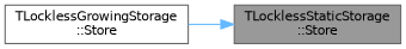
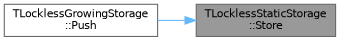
  digraph {
    rankdir=RL
    node [fontname=Helvetica fontsize=10 shape=box style=filled]
    n1 [color=gray40 fillcolor=grey60 fontcolor=black height=0.2 label="TLocklessStaticStorage\l::Store" width=0.4]
-   n2 [color=grey40 fillcolor=white height=0.2 label="TLocklessGrowingStorage\l::Store" width=0.4]
+   n2 [color=grey40 fillcolor=white height=0.2 label="TLocklessGrowingStorage\l::Push" width=0.4]
    n1 -> n2 [color=steelblue1 dir=back fontname=Helvetica fontsize=10 labelfontname=Helvetica labelfontsize=10 style=solid]
  }
